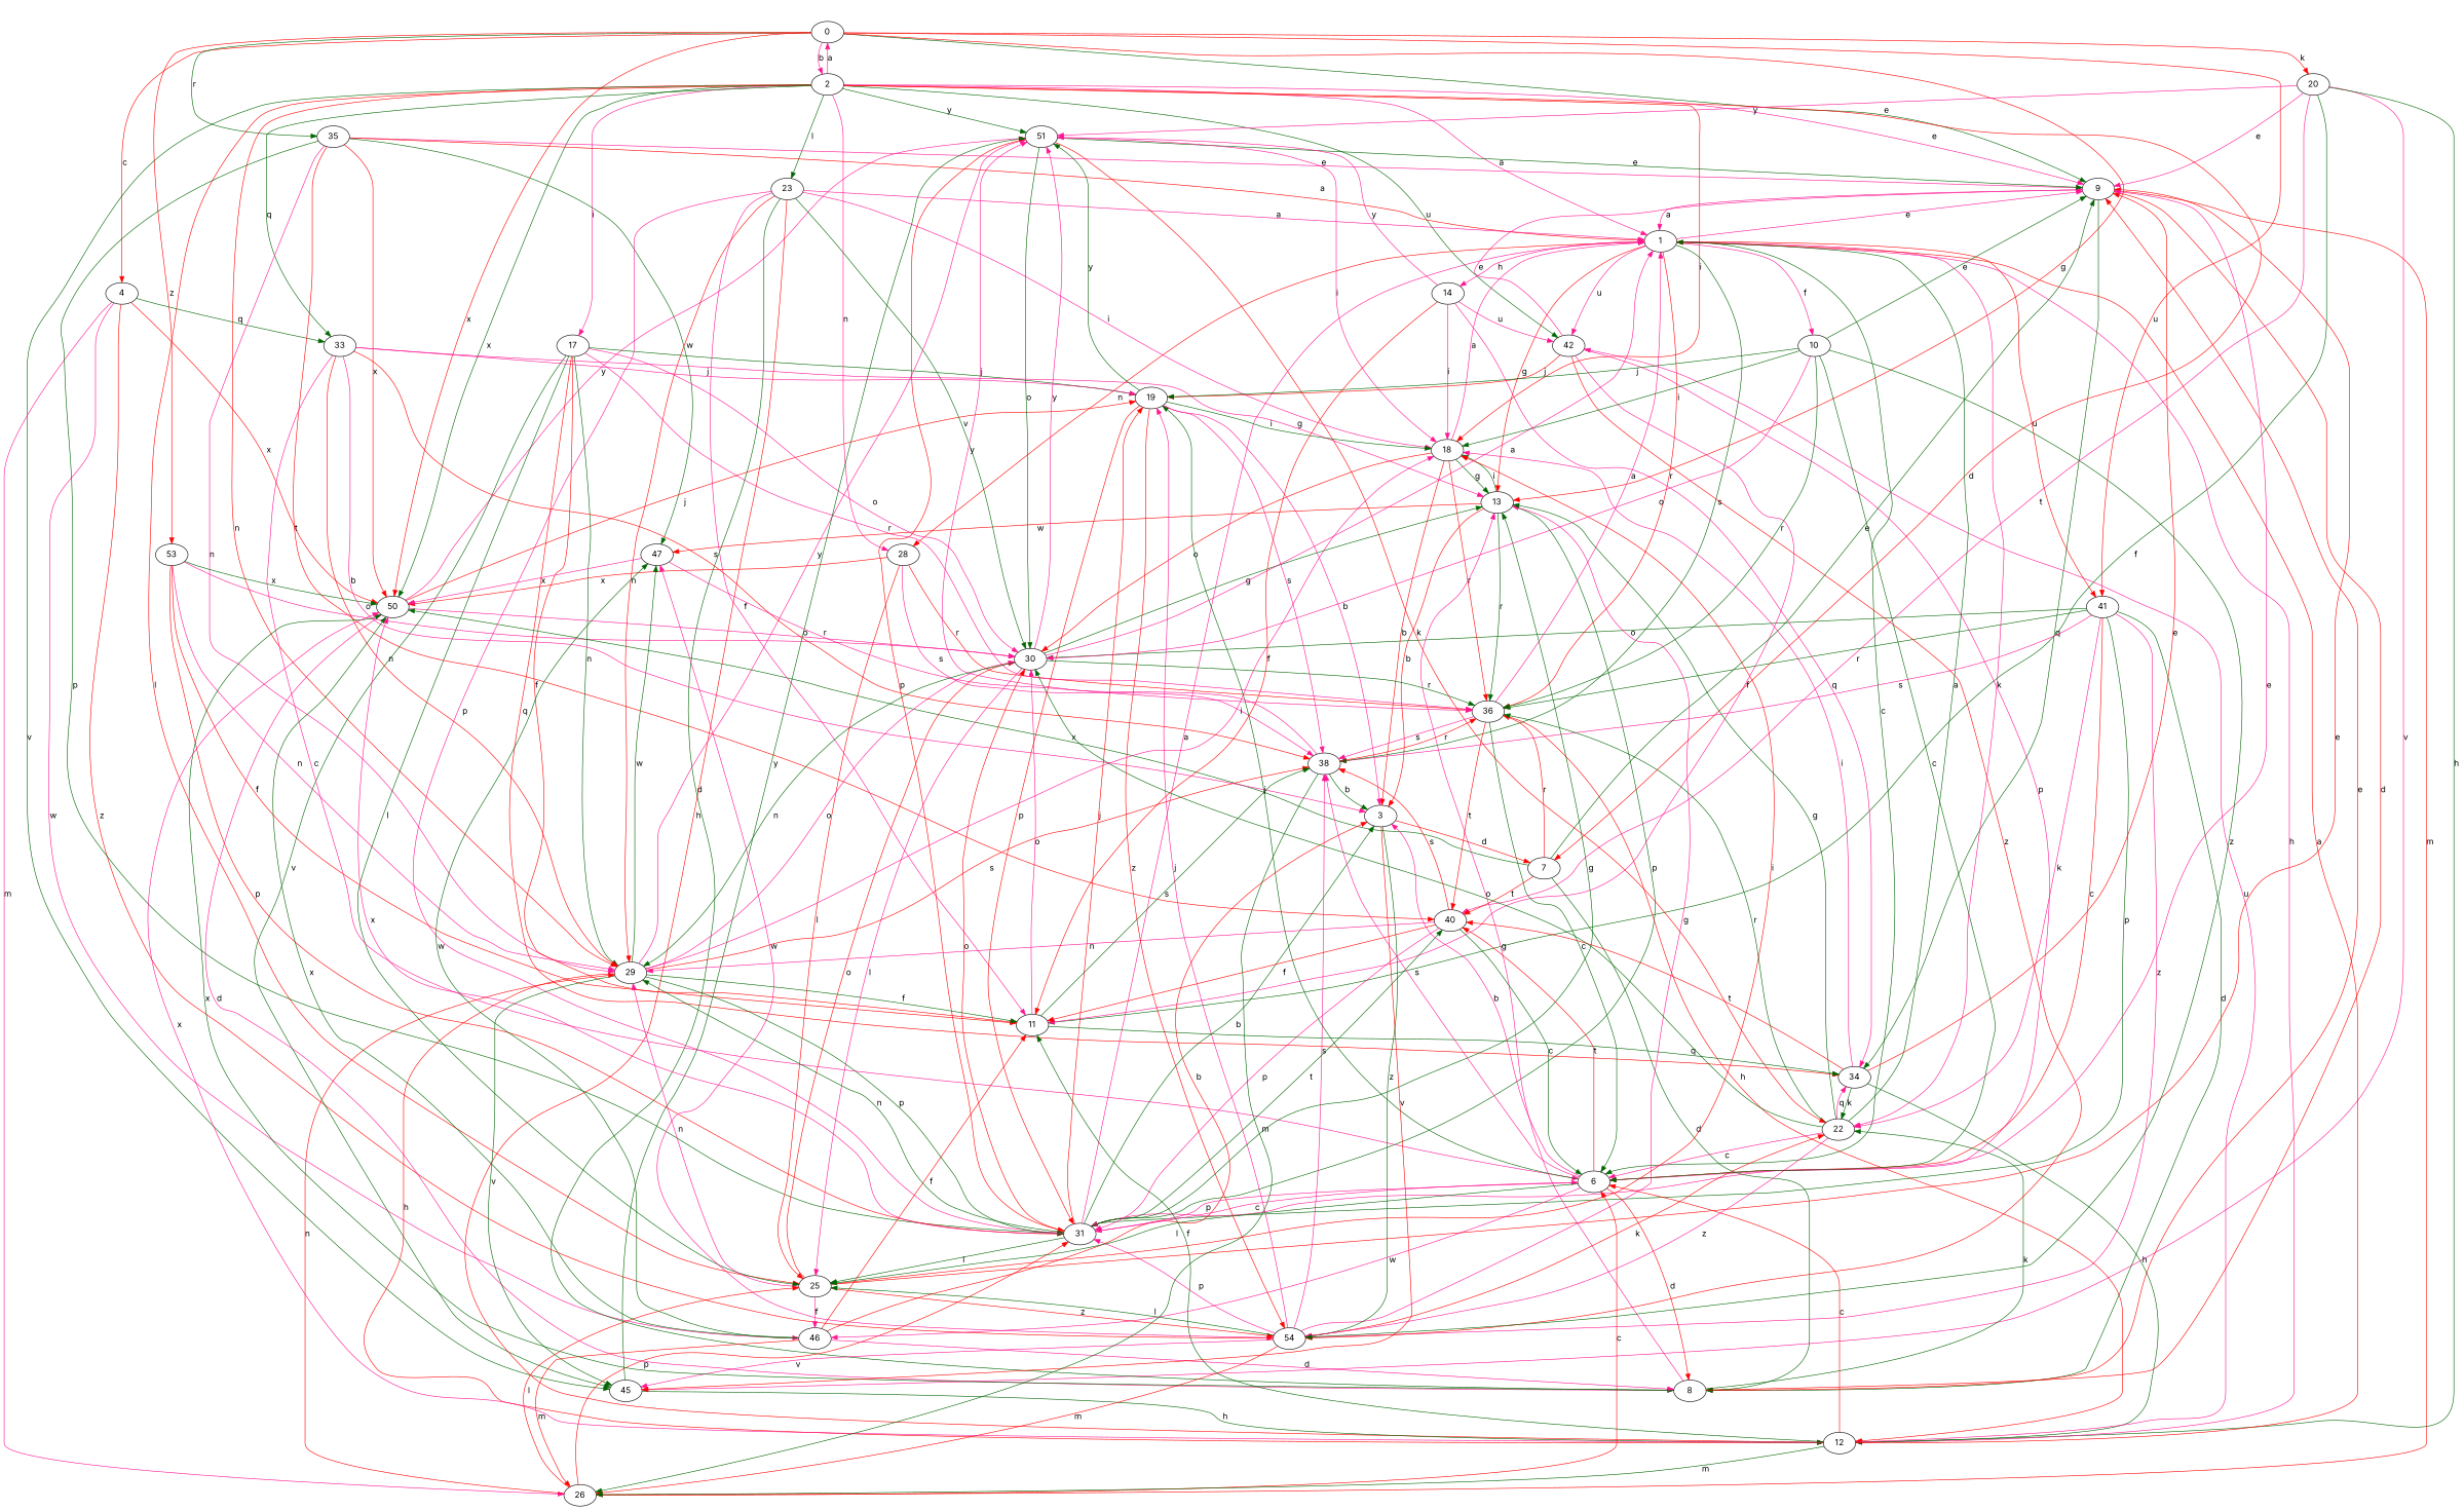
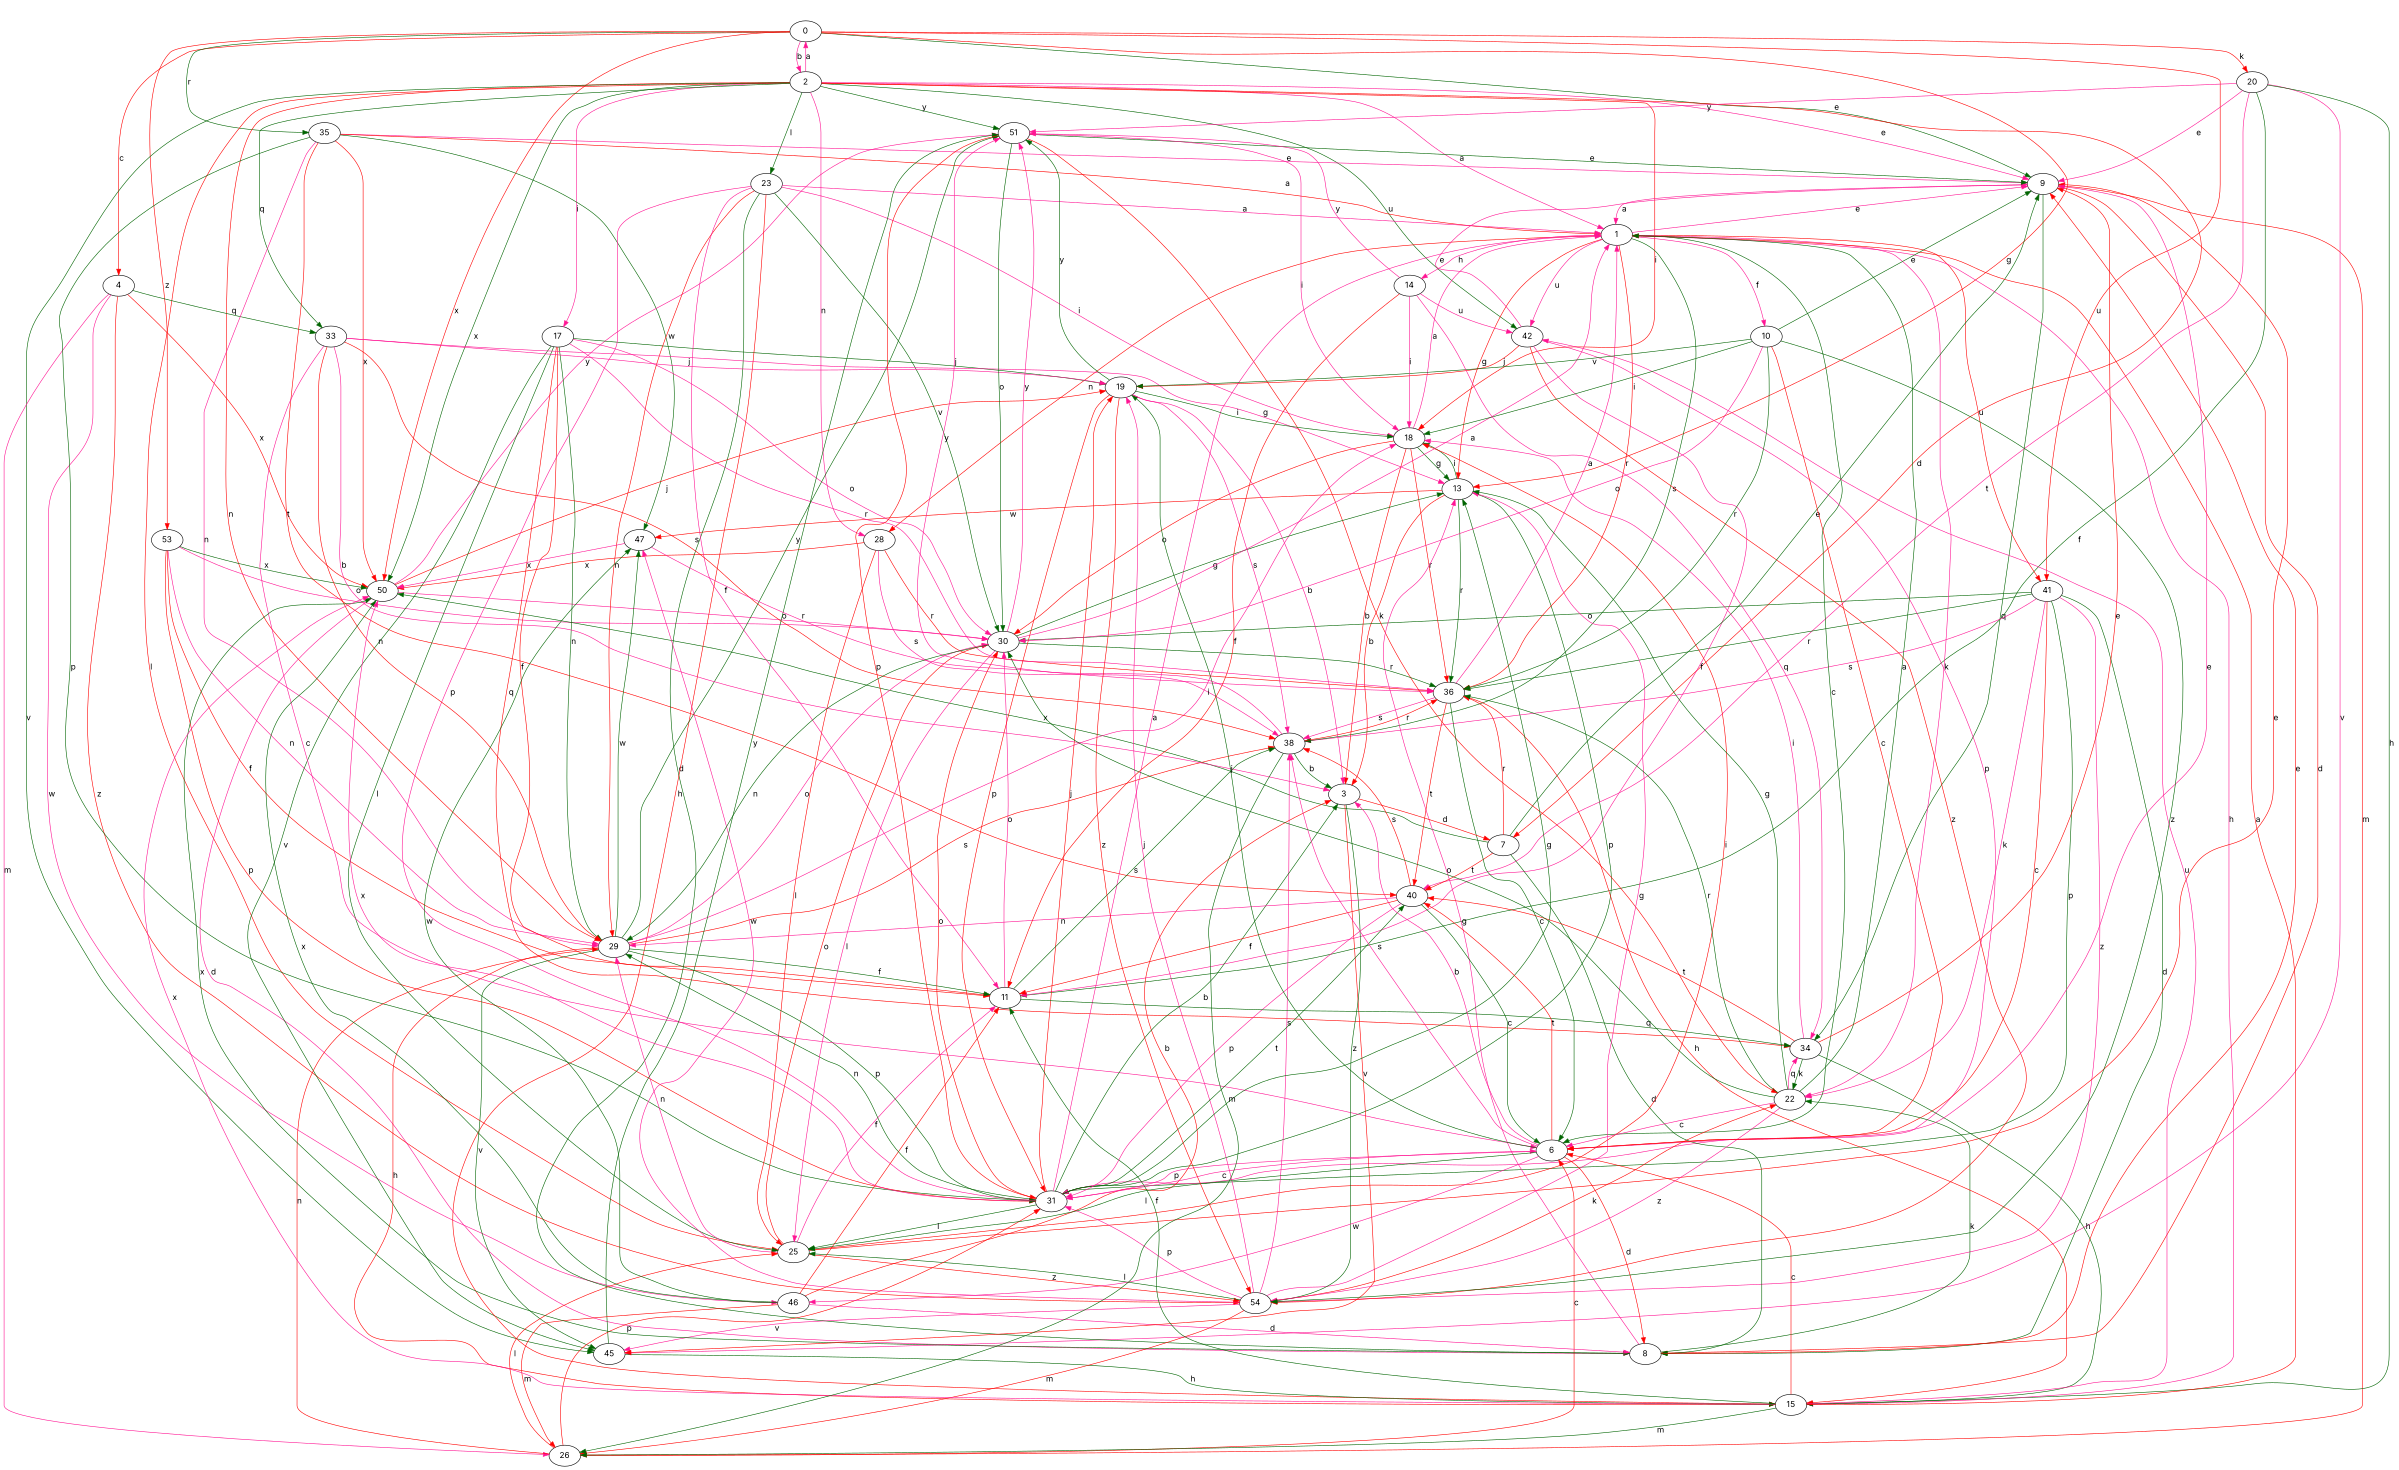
  strict digraph {
    fontname=Inter
    node [fontname=Inter]
    edge [color=deeppink fontname=Inter]
    0
    2
    4
    9
    13
    20
    35
    41
    50
    53
    1
    28
    42
    7
    17
    18
    23
    25
    29
    33
    45
    51
    54
    26
    46
    8
    34
    36
    3
    31
    47
-   15 [label=12]
+   15
    40
    11
    6
    22
    38
    30
    19
    10
    14
    0 -> 2 [label=b]
    0 -> 4 [color=red label=c]
    0 -> 9 [color=darkgreen label=e]
    0 -> 13 [color=red label=g]
    0 -> 20 [color=red label=k]
    0 -> 35 [color=darkgreen label=r]
    0 -> 41 [color=red label=u]
    0 -> 50 [color=red label=x]
    0 -> 53 [color=red label=z]
    2 -> 0 [label=a]
    2 -> 9 [label=e]
    2 -> 50 [color=darkgreen label=x]
    2 -> 1 [label=a]
    2 -> 28 [label=n]
    2 -> 42 [color=darkgreen label=u]
    2 -> 7 [color=red label=d]
    2 -> 17 [label=i]
    2 -> 18 [color=red label=i]
    2 -> 23 [color=darkgreen label=l]
    2 -> 25 [color=red label=l]
    2 -> 29 [color=red label=n]
    2 -> 33 [color=darkgreen label=q]
    2 -> 45 [color=darkgreen label=v]
    2 -> 51 [color=darkgreen label=y]
    4 -> 50 [color=red label=x]
    4 -> 33 [color=darkgreen label=q]
    4 -> 54 [color=red label=z]
    4 -> 26 [label=m]
    4 -> 46 [label=w]
    9 -> 1 [label=a]
    9 -> 26 [color=red label=m]
    9 -> 8 [color=red label=d]
    9 -> 34 [color=darkgreen label=q]
    13 -> 18 [color=darkgreen label=i]
    13 -> 36 [color=darkgreen label=r]
    13 -> 3 [color=red label=b]
    13 -> 31 [color=darkgreen label=p]
    13 -> 47 [color=red label=w]
    20 -> 9 [label=e]
    20 -> 45 [label=v]
    20 -> 51 [label=y]
    20 -> 15 [color=darkgreen label=h]
    20 -> 40 [label=t]
    20 -> 11 [color=darkgreen label=f]
    35 -> 9 [label=e]
    35 -> 50 [color=red label=x]
    35 -> 1 [color=red label=a]
    35 -> 29 [label=n]
    35 -> 31 [color=darkgreen label=p]
    35 -> 47 [color=darkgreen label=w]
    35 -> 40 [color=red label=t]
    41 -> 54 [label=z]
    41 -> 8 [color=darkgreen label=d]
    41 -> 36 [color=darkgreen label=r]
    41 -> 31 [color=darkgreen label=p]
    41 -> 6 [color=red label=c]
    41 -> 22 [label=k]
    41 -> 38 [label=s]
    41 -> 30 [color=darkgreen label=o]
    50 -> 51 [label=y]
    50 -> 8 [label=d]
    50 -> 30 [label=o]
    50 -> 19 [color=red label=j]
    53 -> 50 [color=darkgreen label=x]
    53 -> 29 [label=n]
    53 -> 31 [color=red label=p]
    53 -> 11 [color=red label=f]
    53 -> 30 [label=o]
    1 -> 9 [label=e]
    1 -> 13 [color=red label=g]
    1 -> 41 [color=red label=u]
    1 -> 28 [color=red label=n]
    1 -> 42 [label=u]
    1 -> 36 [color=red label=r]
    1 -> 15 [label=h]
    1 -> 6 [color=darkgreen label=c]
    1 -> 22 [label=k]
    1 -> 38 [color=darkgreen label=s]
    1 -> 10 [label=f]
    1 -> 14 [label=h]
    28 -> 50 [color=red label=x]
    28 -> 25 [color=red label=l]
    28 -> 36 [color=red label=r]
    28 -> 38 [label=s]
    42 -> 9 [label=e]
    42 -> 54 [color=red label=z]
    42 -> 31 [label=p]
    42 -> 11 [label=f]
    42 -> 19 [color=red label=j]
    7 -> 9 [color=darkgreen label=e]
    7 -> 50 [color=darkgreen label=x]
    7 -> 8 [color=darkgreen label=d]
    7 -> 36 [color=red label=r]
    7 -> 40 [color=red label=t]
    17 -> 25 [color=darkgreen label=l]
    17 -> 29 [color=darkgreen label=n]
    17 -> 45 [color=darkgreen label=v]
    17 -> 34 [color=red label=q]
    17 -> 36 [label=r]
    17 -> 11 [color=red label=f]
    17 -> 30 [label=o]
    17 -> 19 [color=darkgreen label=j]
    18 -> 13 [color=darkgreen label=g]
    18 -> 1 [label=a]
    18 -> 36 [color=red label=r]
    18 -> 3 [color=red label=b]
    18 -> 30 [color=red label=o]
    23 -> 1 [label=a]
    23 -> 18 [label=i]
    23 -> 29 [color=red label=n]
    23 -> 8 [color=darkgreen label=d]
    23 -> 31 [label=p]
    23 -> 15 [color=red label=h]
    23 -> 11 [label=f]
    23 -> 30 [color=darkgreen label=v]
    25 -> 9 [color=red label=e]
    25 -> 18 [color=red label=i]
    25 -> 29 [label=n]
    25 -> 54 [color=red label=z]
-   25 -> 46 [label=f]
+   25 -> 11 [label=f]
    25 -> 30 [color=red label=o]
    29 -> 18 [label=i]
    29 -> 45 [color=darkgreen label=v]
-   29 -> 51 [label=y]
+   29 -> 51 [color=darkgreen label=y]
    29 -> 31 [color=darkgreen label=p]
    29 -> 47 [color=darkgreen label=w]
    29 -> 15 [color=red label=h]
    29 -> 11 [color=darkgreen label=f]
    29 -> 38 [color=red label=s]
    29 -> 30 [label=o]
    33 -> 13 [label=g]
    33 -> 29 [color=red label=n]
    33 -> 3 [label=b]
    33 -> 6 [label=c]
    33 -> 38 [color=red label=s]
    33 -> 19 [label=j]
    45 -> 51 [color=darkgreen label=y]
    45 -> 15 [color=darkgreen label=h]
    51 -> 9 [color=darkgreen label=e]
    51 -> 18 [label=i]
    51 -> 31 [color=red label=p]
    51 -> 22 [color=red label=k]
    51 -> 30 [color=darkgreen label=o]
    54 -> 13 [label=g]
    54 -> 25 [color=darkgreen label=l]
    54 -> 45 [label=v]
    54 -> 26 [color=red label=m]
    54 -> 31 [label=p]
    54 -> 47 [label=w]
    54 -> 22 [color=red label=k]
    54 -> 38 [label=s]
    54 -> 19 [label=j]
    26 -> 25 [color=red label=l]
    26 -> 29 [color=red label=n]
    26 -> 31 [color=red label=p]
    26 -> 6 [color=red label=c]
    46 -> 50 [color=darkgreen label=x]
    46 -> 26 [color=red label=m]
    46 -> 8 [label=d]
    46 -> 3 [color=red label=b]
    46 -> 47 [color=darkgreen label=w]
    46 -> 11 [color=red label=f]
    8 -> 9 [color=red label=e]
    8 -> 13 [label=g]
    8 -> 50 [color=darkgreen label=x]
    8 -> 22 [color=darkgreen label=k]
    34 -> 9 [color=red label=e]
    34 -> 18 [label=i]
    34 -> 15 [color=darkgreen label=h]
    34 -> 40 [color=red label=t]
    34 -> 22 [color=darkgreen label=k]
    36 -> 1 [label=a]
    36 -> 15 [color=red label=h]
    36 -> 40 [color=red label=t]
    36 -> 6 [color=darkgreen label=c]
    36 -> 38 [label=s]
    3 -> 7 [color=red label=d]
    3 -> 45 [color=red label=v]
    3 -> 54 [color=darkgreen label=z]
    31 -> 13 [color=darkgreen label=g]
    31 -> 50 [label=x]
    31 -> 1 [label=a]
    31 -> 25 [color=darkgreen label=l]
    31 -> 29 [color=darkgreen label=n]
    31 -> 3 [color=darkgreen label=b]
    31 -> 40 [color=darkgreen label=t]
    31 -> 6 [label=c]
    31 -> 30 [color=red label=o]
    31 -> 19 [color=red label=j]
    47 -> 50 [label=x]
    47 -> 36 [label=r]
    15 -> 50 [label=x]
    15 -> 1 [color=red label=a]
    15 -> 42 [label=u]
    15 -> 26 [color=darkgreen label=m]
    15 -> 11 [color=darkgreen label=f]
    15 -> 6 [color=red label=c]
    40 -> 29 [label=n]
    40 -> 31 [label=p]
    40 -> 11 [color=red label=f]
    40 -> 6 [color=darkgreen label=c]
    40 -> 38 [color=red label=s]
    11 -> 34 [color=darkgreen label=q]
    11 -> 38 [color=darkgreen label=s]
    11 -> 30 [label=o]
    6 -> 9 [label=e]
    6 -> 25 [color=darkgreen label=l]
    6 -> 46 [label=w]
    6 -> 8 [color=red label=d]
    6 -> 3 [label=b]
    6 -> 31 [label=p]
    6 -> 40 [color=red label=t]
    6 -> 38 [label=s]
    6 -> 19 [color=darkgreen label=j]
    22 -> 13 [color=darkgreen label=g]
    22 -> 1 [color=darkgreen label=a]
    22 -> 54 [label=z]
    22 -> 34 [label=q]
    22 -> 36 [color=darkgreen label=r]
    22 -> 6 [label=c]
    22 -> 30 [color=darkgreen label=o]
    38 -> 51 [label=y]
    38 -> 26 [color=darkgreen label=m]
    38 -> 36 [color=red label=r]
    38 -> 3 [color=darkgreen label=b]
    30 -> 13 [color=darkgreen label=g]
    30 -> 1 [label=a]
    30 -> 25 [label=l]
    30 -> 29 [color=darkgreen label=n]
    30 -> 51 [label=y]
    30 -> 36 [color=darkgreen label=r]
    19 -> 18 [color=darkgreen label=i]
    19 -> 51 [color=darkgreen label=y]
    19 -> 54 [color=red label=z]
    19 -> 3 [label=b]
    19 -> 31 [color=red label=p]
    19 -> 38 [label=s]
    10 -> 9 [color=darkgreen label=e]
    10 -> 18 [color=darkgreen label=i]
    10 -> 54 [color=darkgreen label=z]
    10 -> 36 [color=darkgreen label=r]
-   10 -> 6 [color=darkgreen label=c]
+   10 -> 6 [color=red label=c]
    10 -> 30 [label=o]
-   10 -> 19 [color=darkgreen label=j]
+   10 -> 19 [color=darkgreen label=v]
    14 -> 42 [label=u]
    14 -> 18 [label=i]
    14 -> 51 [label=y]
    14 -> 34 [label=q]
    14 -> 11 [color=red label=f]
  }
